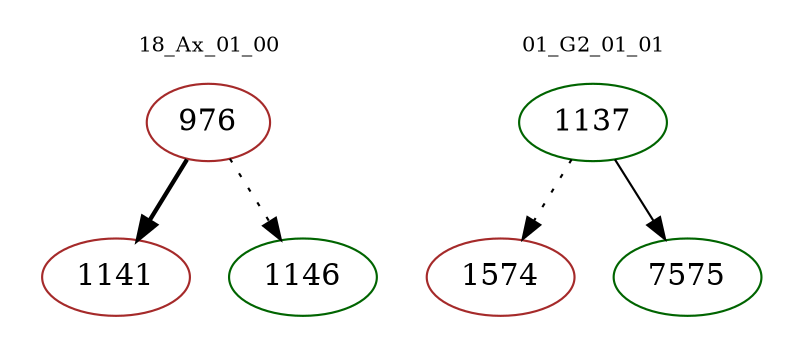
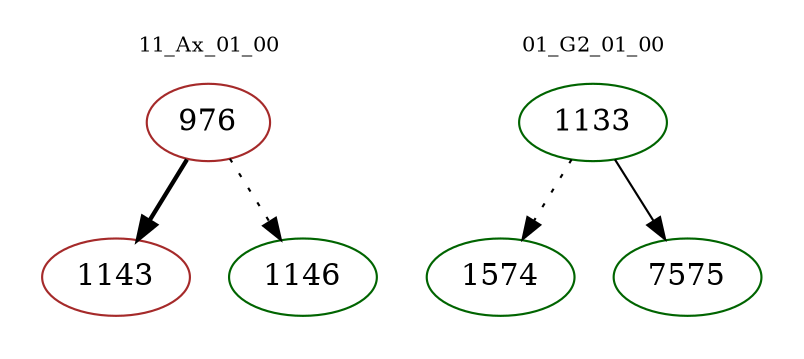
  digraph {
    node [color=brown]
    edge [color=black style=dotted]
    n1 [label=976]
-   n2 [label=1141]
+   n2 [label=1143]
    n3 [color=darkgreen label=1146]
-   n4 [color=darkgreen label=1137]
-   n5 [label=1574]
+   n4 [color=darkgreen label=1133]
+   n5 [color=darkgreen label=1574]
    n6 [color=darkgreen label=7575]
    subgraph cluster_1 {
      color=white
      fontsize=10
-     label="18_Ax_01_00"
+     label="11_Ax_01_00"
      n1
      n2
      n3
    }
    subgraph cluster_2 {
      color=white
      fontsize=10
-     label="01_G2_01_01"
+     label="01_G2_01_00"
      n4
      n5
      n6
    }
    n1 -> n2 [style=bold]
    n1 -> n3
    n4 -> n5
    n4 -> n6 [style=solid]
  }
